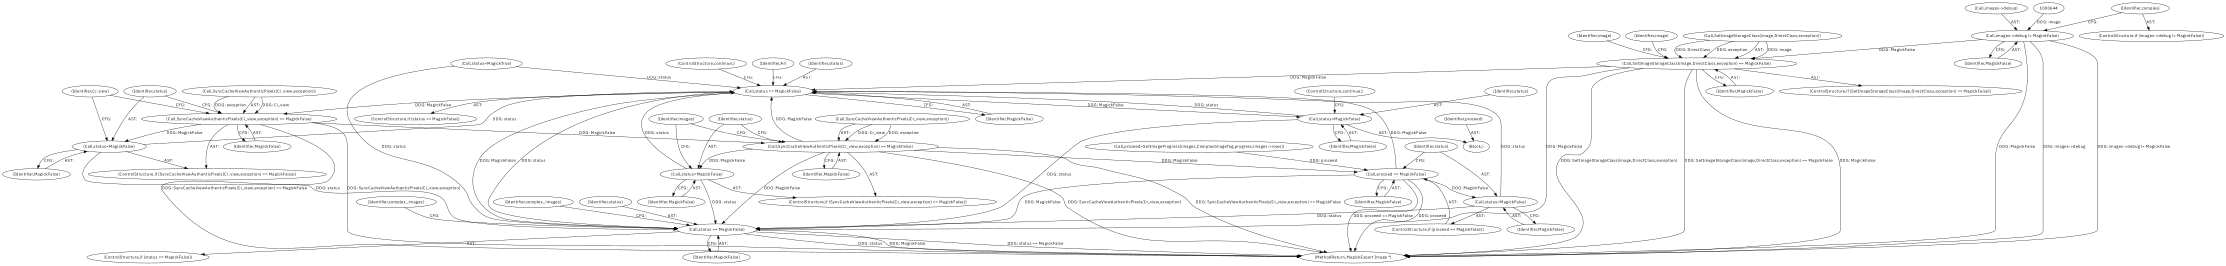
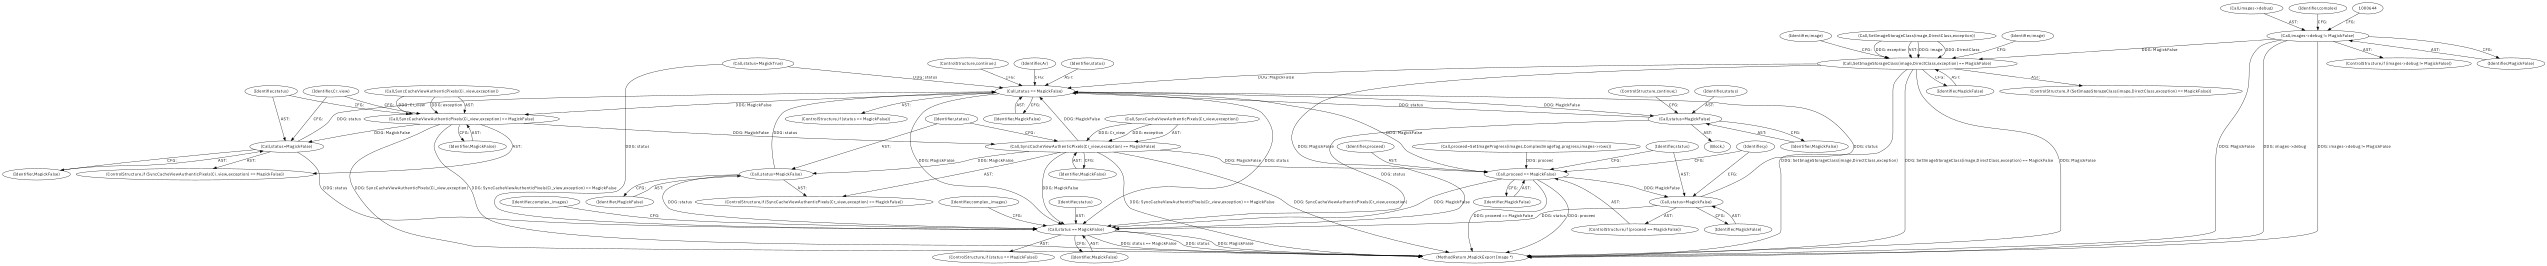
  digraph {
    fontname="IBM Plex Sans"
    node [fontname="IBM Plex Sans"]
    edge [fontname="IBM Plex Sans"]
    n1 [label="(Call,images->debug != MagickFalse)"]
    n2 [label="(Call,SetImageStorageClass(image,DirectClass,exception) == MagickFalse)"]
    n3 [label="(ControlStructure,if (images->debug != MagickFalse))"]
    n4 [label="(Identifier,MagickFalse)"]
    n5 [label="(MethodReturn,MagickExport Image *)"]
    n6 [label="(Call,status == MagickFalse)"]
    n7 [label="(Call,status == MagickFalse)"]
    n8 [label="(Identifier,MagickFalse)"]
    n9 [label="(ControlStructure,if (SetImageStorageClass(image,DirectClass,exception) == MagickFalse))"]
    n10 [label="(Call,status=MagickFalse)"]
    n11 [label="(Call,SyncCacheViewAuthenticPixels(Ci_view,exception) == MagickFalse)"]
    n12 [label="(Identifier,MagickFalse)"]
    n13 [label="(ControlStructure,if (status == MagickFalse))"]
    n14 [label="(ControlStructure,if (status == MagickFalse))"]
    n15 [label="(Identifier,MagickFalse)"]
    n16 [label="(Identifier,MagickFalse)"]
    n17 [label="(Block,)"]
    n18 [label="(Call,status=MagickFalse)"]
    n19 [label="(Call,SyncCacheViewAuthenticPixels(Cr_view,exception) == MagickFalse)"]
    n20 [label="(Identifier,MagickFalse)"]
    n21 [label="(ControlStructure,if (SyncCacheViewAuthenticPixels(Ci_view,exception) == MagickFalse))"]
    n22 [label="(Identifier,MagickFalse)"]
    n23 [label="(Call,status=MagickFalse)"]
    n24 [label="(Call,proceed == MagickFalse)"]
    n25 [label="(Identifier,MagickFalse)"]
    n26 [label="(ControlStructure,if (SyncCacheViewAuthenticPixels(Cr_view,exception) == MagickFalse))"]
    n27 [label="(Identifier,MagickFalse)"]
    n28 [label="(Call,status=MagickFalse)"]
    n29 [label="(Identifier,MagickFalse)"]
    n30 [label="(ControlStructure,if (proceed == MagickFalse))"]
    n31 [label="(Identifier,MagickFalse)"]
    n32 [label="(Identifier,Ar)"]
-   n33 [label="(Identifier,images)"]
+   n34 [label="(Identifier,y)"]
    n35 [label="(Identifier,status)"]
    n36 [label="(Identifier,proceed)"]
    n37 [label="(Identifier,Cr_view)"]
    n38 [label="(ControlStructure,continue;)"]
    n39 [label="(Identifier,complex_images)"]
    n40 [label="(Identifier,status)"]
    n41 [label="(Call,images->debug)"]
    n42 [label="(Identifier,status)"]
    n43 [label="(Identifier,image)"]
    n44 [label="(Identifier,complex_images)"]
    n45 [label="(Call,status=MagickTrue)"]
    n46 [label="(Identifier,status)"]
    n47 [label="(Identifier,status)"]
    n48 [label="(Call,proceed=SetImageProgress(images,ComplexImageTag,progress,images->rows))"]
    n49 [label="(Identifier,complex)"]
    n50 [label="(Identifier,status)"]
    n51 [label="(ControlStructure,continue;)"]
    n52 [label="(Call,SetImageStorageClass(image,DirectClass,exception))"]
    n53 [label="(Call,SyncCacheViewAuthenticPixels(Ci_view,exception))"]
    n54 [label="(Call,SyncCacheViewAuthenticPixels(Cr_view,exception))"]
    n55 [label="(Identifier,image)"]
    n56 [label=1000644]
    n1 -> n2 [label="DDG: MagickFalse"]
-   n49 -> n3 [label="AST: "]
+   n1 -> n3 [label="AST: "]
    n1 -> n4 [label="CFG: "]
    n1 -> n5 [label="DDG: MagickFalse"]
    n1 -> n5 [label="DDG: images->debug"]
    n1 -> n5 [label="DDG: images->debug != MagickFalse"]
    n2 -> n5 [label="DDG: SetImageStorageClass(image,DirectClass,exception)"]
    n2 -> n5 [label="DDG: SetImageStorageClass(image,DirectClass,exception) == MagickFalse"]
    n2 -> n5 [label="DDG: MagickFalse"]
    n2 -> n6 [label="DDG: MagickFalse"]
    n2 -> n7 [label="DDG: MagickFalse"]
    n2 -> n8 [label="CFG: "]
    n2 -> n9 [label="AST: "]
    n4 -> n1 [label="AST: "]
    n6 -> n7 [label="DDG: status"]
    n6 -> n7 [label="DDG: MagickFalse"]
    n6 -> n10 [label="DDG: MagickFalse"]
    n6 -> n11 [label="DDG: MagickFalse"]
    n6 -> n12 [label="CFG: "]
    n6 -> n13 [label="AST: "]
    n7 -> n5 [label="DDG: status == MagickFalse"]
    n7 -> n5 [label="DDG: status"]
    n7 -> n5 [label="DDG: MagickFalse"]
    n7 -> n14 [label="AST: "]
    n7 -> n15 [label="CFG: "]
    n8 -> n2 [label="AST: "]
    n10 -> n6 [label="DDG: status"]
    n10 -> n7 [label="DDG: status"]
    n10 -> n16 [label="CFG: "]
    n10 -> n17 [label="AST: "]
    n11 -> n5 [label="DDG: SyncCacheViewAuthenticPixels(Ci_view,exception)"]
    n11 -> n5 [label="DDG: SyncCacheViewAuthenticPixels(Ci_view,exception) == MagickFalse"]
    n11 -> n18 [label="DDG: MagickFalse"]
    n11 -> n19 [label="DDG: MagickFalse"]
    n11 -> n20 [label="CFG: "]
    n11 -> n21 [label="AST: "]
    n12 -> n6 [label="AST: "]
    n15 -> n7 [label="AST: "]
    n16 -> n10 [label="AST: "]
    n18 -> n6 [label="DDG: status"]
    n18 -> n7 [label="DDG: status"]
    n18 -> n21 [label="AST: "]
    n18 -> n22 [label="CFG: "]
    n19 -> n5 [label="DDG: SyncCacheViewAuthenticPixels(Cr_view,exception) == MagickFalse"]
    n19 -> n5 [label="DDG: SyncCacheViewAuthenticPixels(Cr_view,exception)"]
    n19 -> n6 [label="DDG: MagickFalse"]
    n19 -> n7 [label="DDG: MagickFalse"]
    n19 -> n23 [label="DDG: MagickFalse"]
    n19 -> n24 [label="DDG: MagickFalse"]
    n19 -> n25 [label="CFG: "]
    n19 -> n26 [label="AST: "]
    n20 -> n11 [label="AST: "]
    n22 -> n18 [label="AST: "]
    n23 -> n6 [label="DDG: status"]
    n23 -> n7 [label="DDG: status"]
    n23 -> n26 [label="AST: "]
    n23 -> n27 [label="CFG: "]
    n24 -> n5 [label="DDG: proceed == MagickFalse"]
    n24 -> n5 [label="DDG: proceed"]
    n24 -> n6 [label="DDG: MagickFalse"]
    n24 -> n7 [label="DDG: MagickFalse"]
    n24 -> n28 [label="DDG: MagickFalse"]
    n24 -> n29 [label="CFG: "]
    n25 -> n19 [label="AST: "]
    n27 -> n23 [label="AST: "]
    n28 -> n6 [label="DDG: status"]
    n28 -> n7 [label="DDG: status"]
    n28 -> n30 [label="AST: "]
    n28 -> n31 [label="CFG: "]
    n29 -> n24 [label="AST: "]
    n30 -> n24 [label="AST: "]
    n31 -> n28 [label="AST: "]
    n32 -> n6 [label="CFG: "]
-   n33 -> n19 [label="CFG: "]
-   n33 -> n23 [label="CFG: "]
+   n34 -> n24 [label="CFG: "]
+   n34 -> n28 [label="CFG: "]
    n35 -> n7 [label="AST: "]
-   n36 -> n17 [label="AST: "]
+   n36 -> n24 [label="AST: "]
    n37 -> n11 [label="CFG: "]
    n37 -> n18 [label="CFG: "]
    n38 -> n10 [label="CFG: "]
    n39 -> n7 [label="CFG: "]
    n40 -> n19 [label="CFG: "]
    n40 -> n23 [label="AST: "]
    n41 -> n1 [label="AST: "]
    n42 -> n10 [label="AST: "]
    n43 -> n2 [label="CFG: "]
    n44 -> n7 [label="CFG: "]
    n45 -> n6 [label="DDG: status"]
    n45 -> n7 [label="DDG: status"]
    n46 -> n11 [label="CFG: "]
    n46 -> n18 [label="AST: "]
    n47 -> n24 [label="CFG: "]
    n47 -> n28 [label="AST: "]
    n48 -> n24 [label="DDG: proceed"]
    n49 -> n1 [label="CFG: "]
    n50 -> n6 [label="AST: "]
    n51 -> n6 [label="CFG: "]
    n52 -> n2 [label="AST: "]
    n52 -> n2 [label="DDG: image"]
    n52 -> n2 [label="DDG: DirectClass"]
    n52 -> n2 [label="DDG: exception"]
    n53 -> n11 [label="AST: "]
    n53 -> n11 [label="DDG: Ci_view"]
    n53 -> n11 [label="DDG: exception"]
    n54 -> n19 [label="AST: "]
    n54 -> n19 [label="DDG: Cr_view"]
    n54 -> n19 [label="DDG: exception"]
    n55 -> n2 [label="CFG: "]
-   n56 -> n1 [label="DDG: image"]
+   n56 -> n1 [label="CFG: "]
  }
